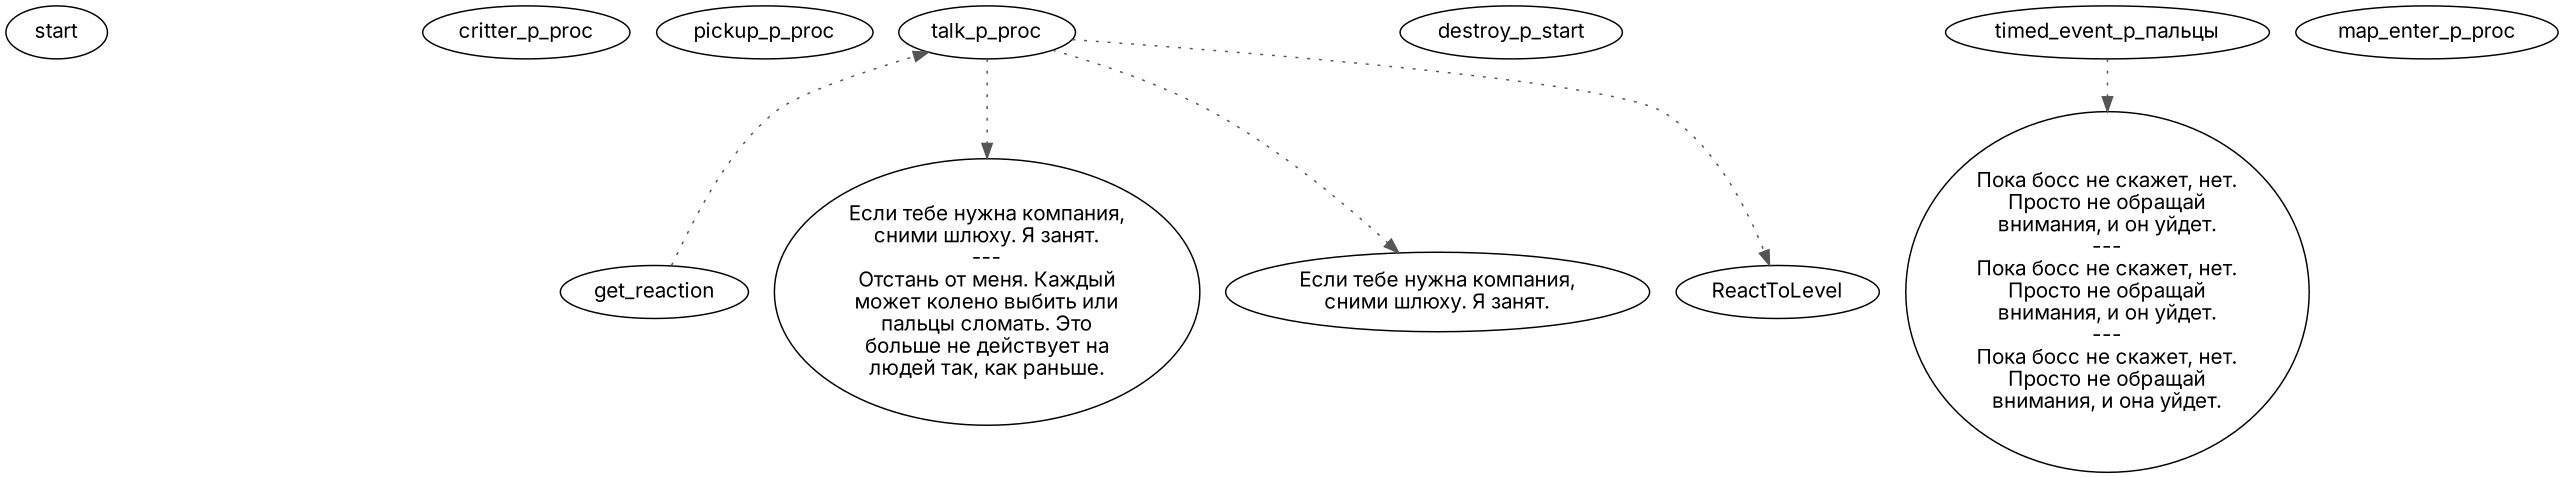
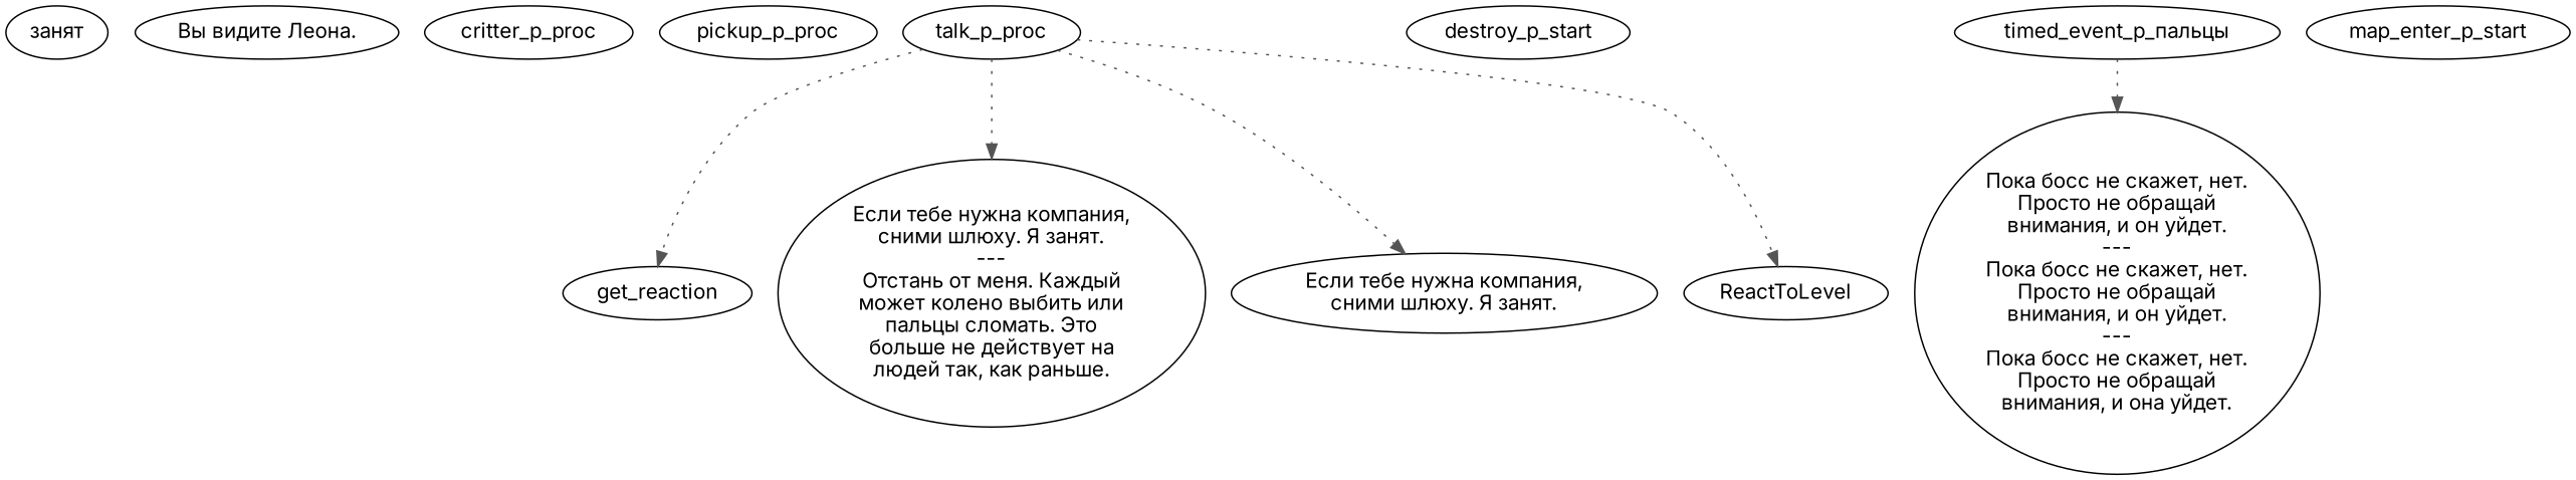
  digraph {
    fontname=Inter
    node [color="#000000" fillcolor="#FFFFFF" fontname=Inter style=filled]
    edge [color="#555555" fontname=Inter style=dotted]
-   start
+   start [label="занят"]
+   n2 [label="Вы видите Леона."]
    critter_p_proc
    pickup_p_proc
    talk_p_proc
    get_reaction
    n7 [label="Если тебе нужна компания,\nсними шлюху. Я занят.\n---\nОтстань от меня. Каждый\nможет колено выбить или\nпальцы сломать. Это\nбольше не действует на\nлюдей так, как раньше."]
    n8 [label="Если тебе нужна компания,\nсними шлюху. Я занят."]
    ReactToLevel
    n10 [label=destroy_p_start]
    n11 [label="timed_event_p_пальцы"]
    n12 [label="Пока босс не скажет, нет.\nПросто не обращай\nвнимания, и он уйдет.\n---\nПока босс не скажет, нет.\nПросто не обращай\nвнимания, и он уйдет.\n---\nПока босс не скажет, нет.\nПросто не обращай\nвнимания, и она уйдет."]
-   map_enter_p_proc
-   get_reaction -> talk_p_proc
+   map_enter_p_proc [label=map_enter_p_start]
+   talk_p_proc -> get_reaction
    talk_p_proc -> n7
    talk_p_proc -> n8
    talk_p_proc -> ReactToLevel
    n11 -> n12
  }
